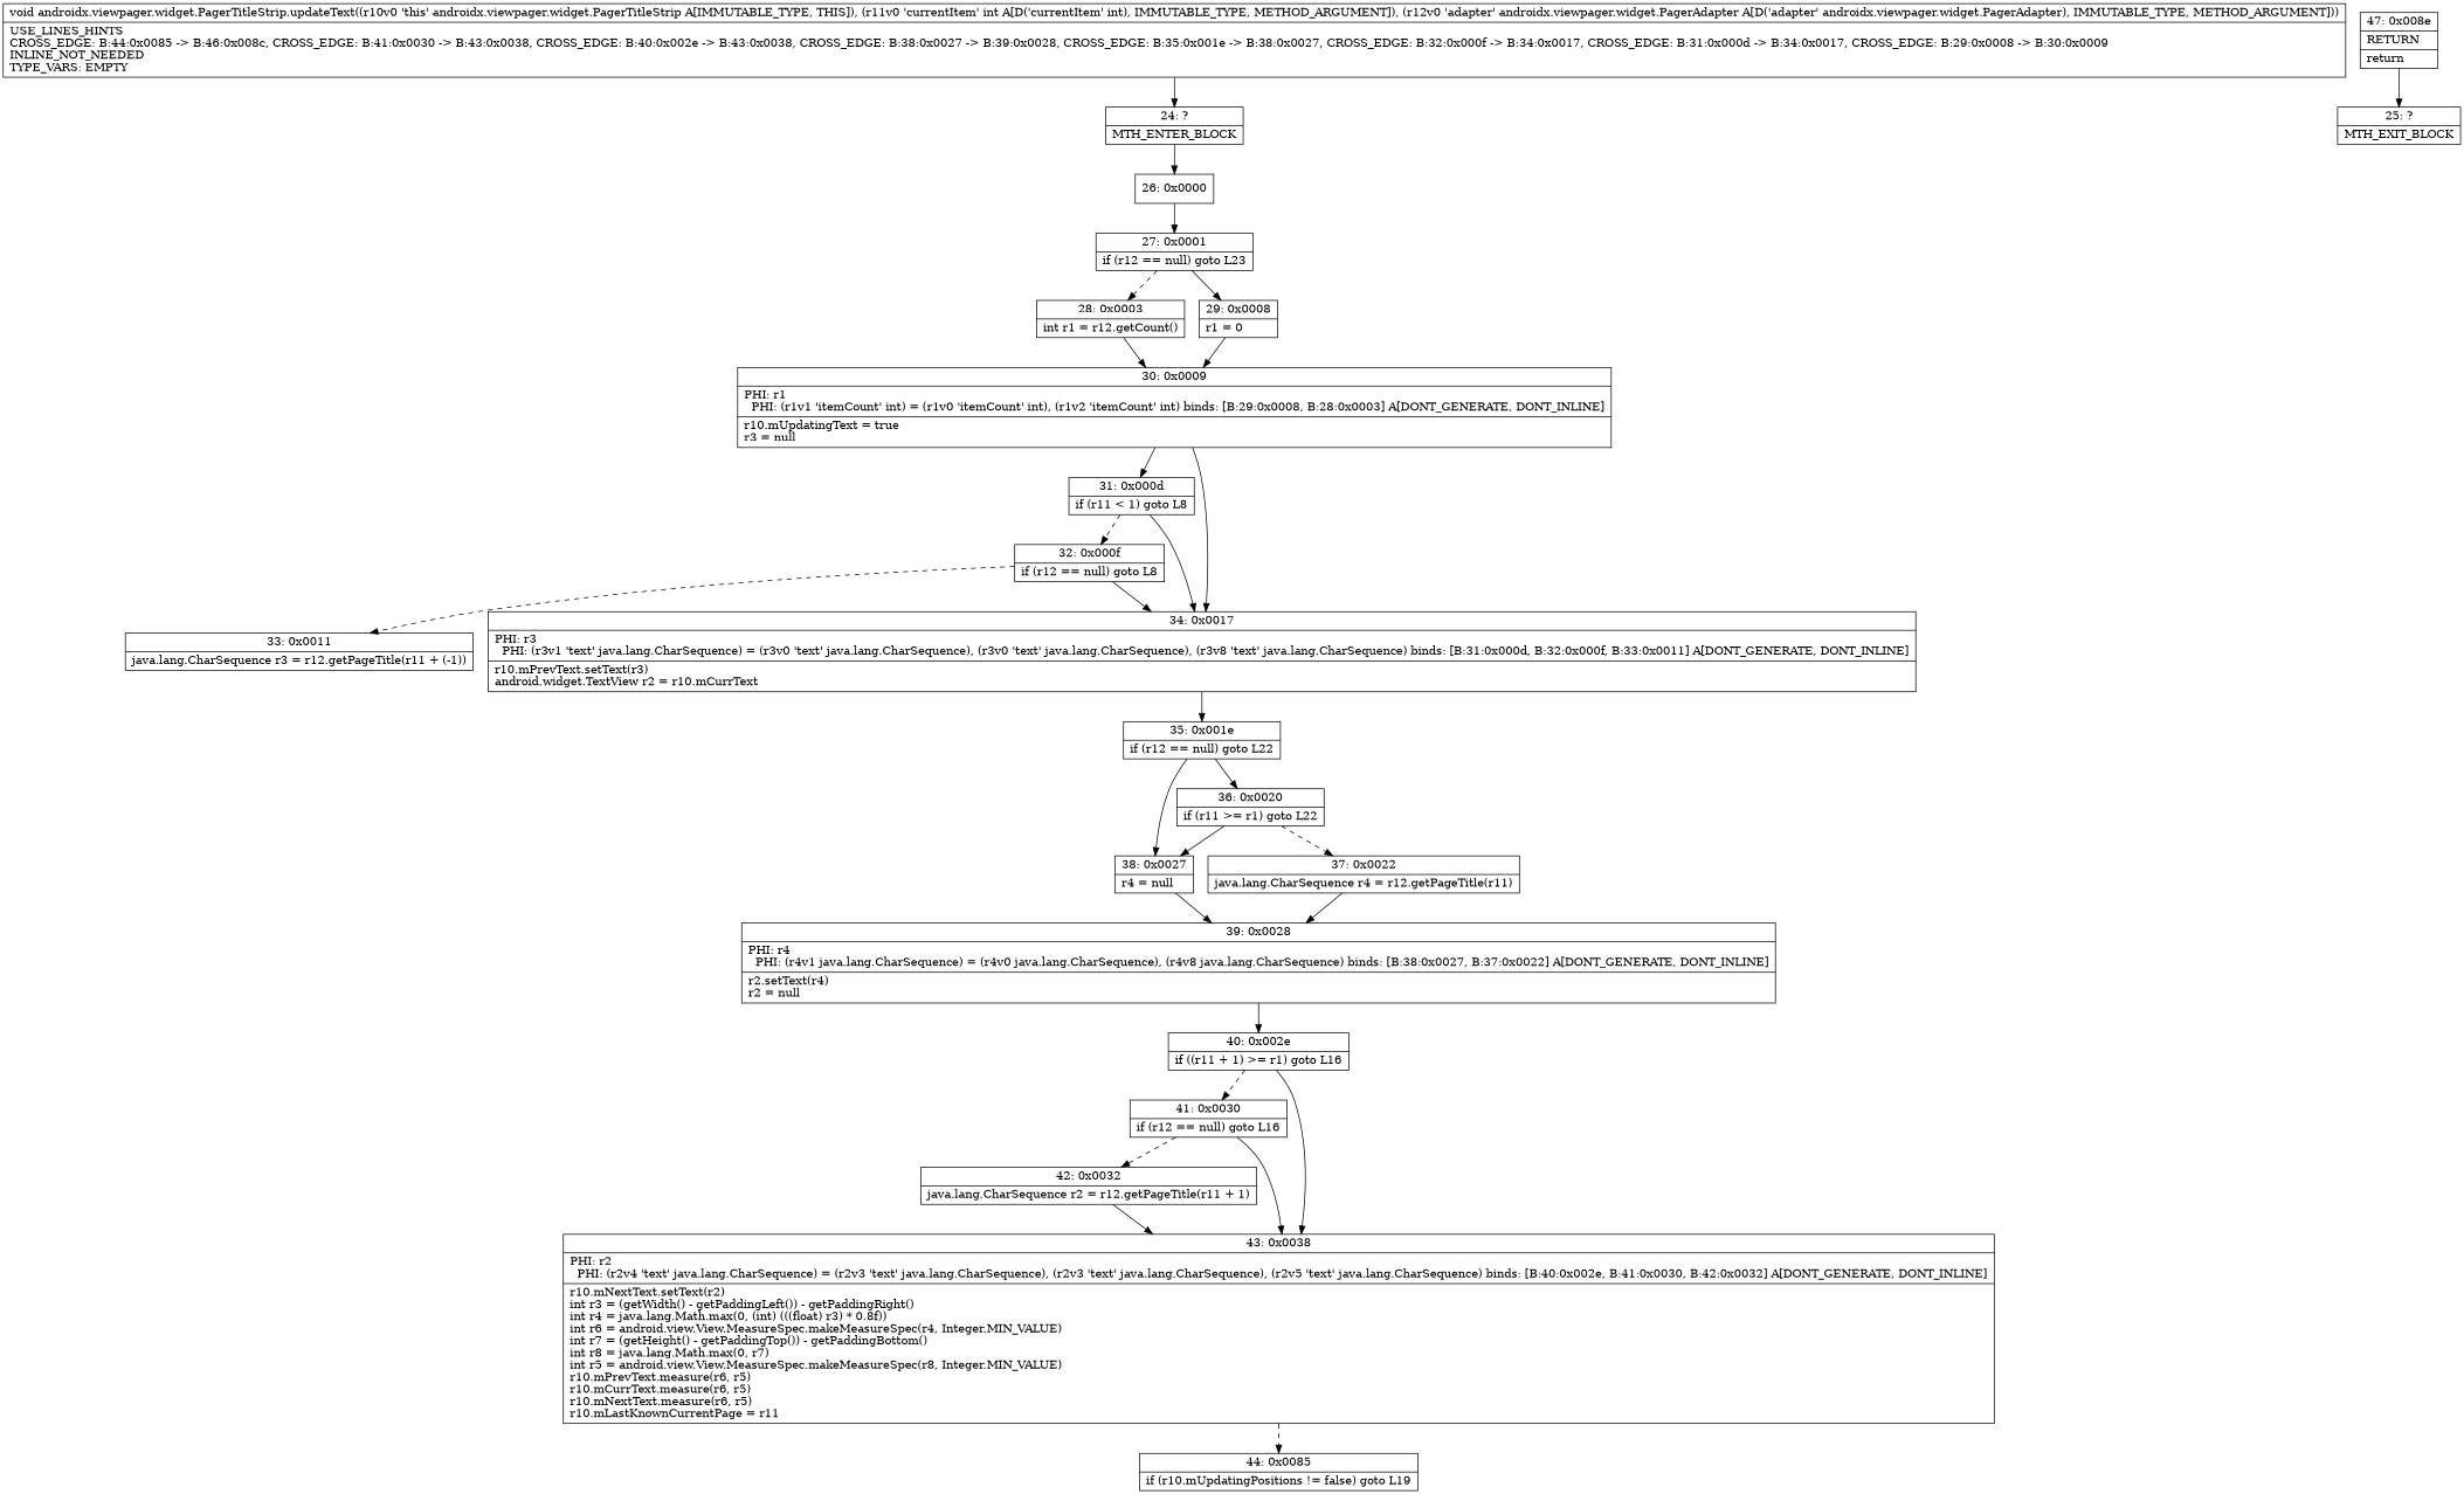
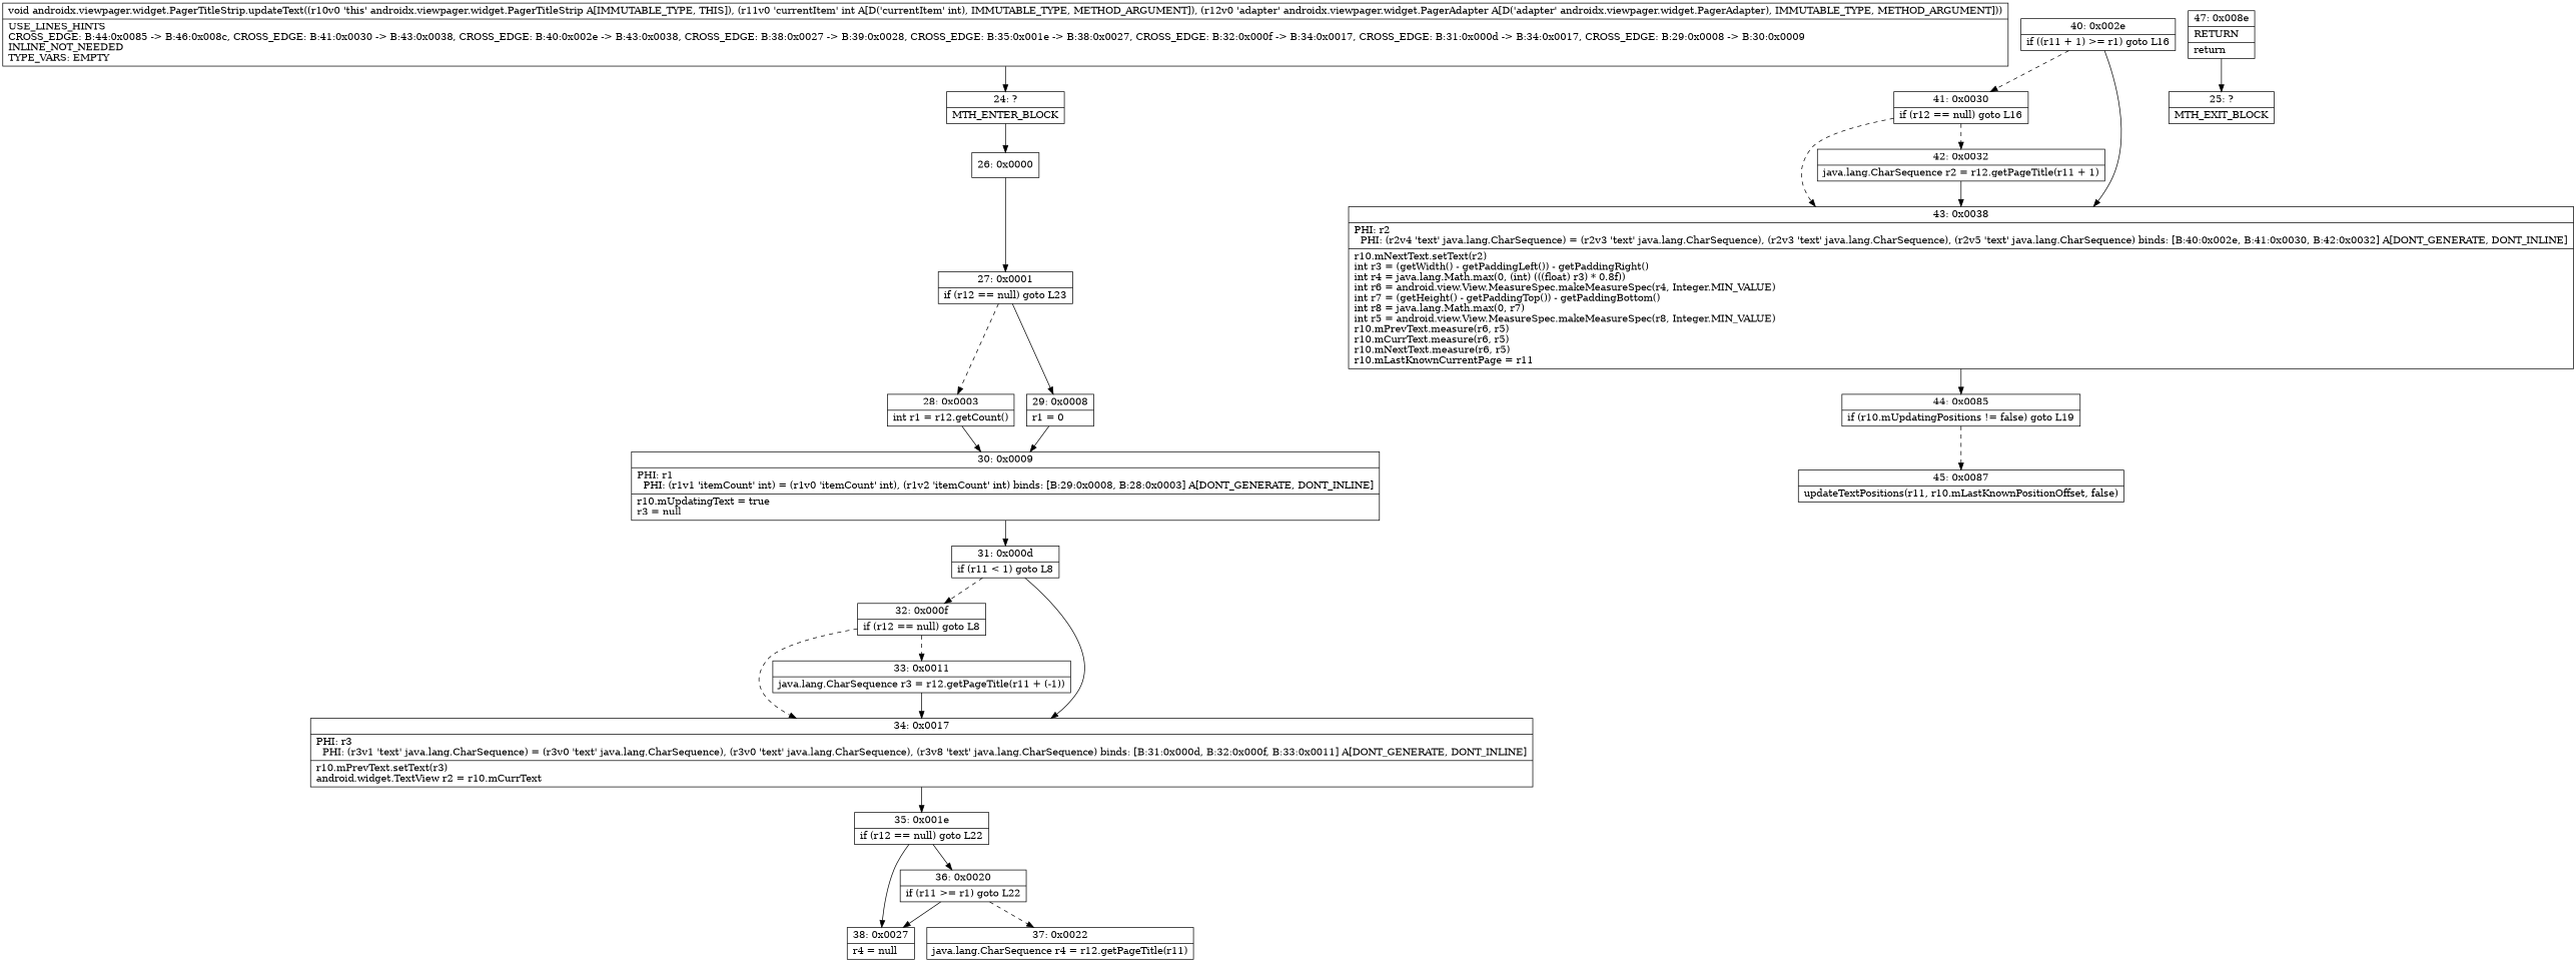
  digraph {
    node [shape=record]
    n1 [label="{24\:\ ?|MTH_ENTER_BLOCK\l}"]
    n2 [label="{26\:\ 0x0000}"]
    n3 [label="{27\:\ 0x0001|if (r12 == null) goto L23\l}"]
    n4 [label="{28\:\ 0x0003|int r1 = r12.getCount()\l}"]
    n5 [label="{29\:\ 0x0008|r1 = 0\l}"]
    n6 [label="{30\:\ 0x0009|PHI: r1 \l  PHI: (r1v1 'itemCount' int) = (r1v0 'itemCount' int), (r1v2 'itemCount' int) binds: [B:29:0x0008, B:28:0x0003] A[DONT_GENERATE, DONT_INLINE]\l|r10.mUpdatingText = true\lr3 = null\l}"]
    n7 [label="{31\:\ 0x000d|if (r11 \< 1) goto L8\l}"]
    n8 [label="{32\:\ 0x000f|if (r12 == null) goto L8\l}"]
    n9 [label="{34\:\ 0x0017|PHI: r3 \l  PHI: (r3v1 'text' java.lang.CharSequence) = (r3v0 'text' java.lang.CharSequence), (r3v0 'text' java.lang.CharSequence), (r3v8 'text' java.lang.CharSequence) binds: [B:31:0x000d, B:32:0x000f, B:33:0x0011] A[DONT_GENERATE, DONT_INLINE]\l|r10.mPrevText.setText(r3)\landroid.widget.TextView r2 = r10.mCurrText\l}"]
    n10 [label="{33\:\ 0x0011|java.lang.CharSequence r3 = r12.getPageTitle(r11 + (\-1))\l}"]
    n11 [label="{35\:\ 0x001e|if (r12 == null) goto L22\l}"]
    n12 [label="{36\:\ 0x0020|if (r11 \>= r1) goto L22\l}"]
    n13 [label="{38\:\ 0x0027|r4 = null\l}"]
    n14 [label="{37\:\ 0x0022|java.lang.CharSequence r4 = r12.getPageTitle(r11)\l}"]
-   n15 [label="{39\:\ 0x0028|PHI: r4 \l  PHI: (r4v1 java.lang.CharSequence) = (r4v0 java.lang.CharSequence), (r4v8 java.lang.CharSequence) binds: [B:38:0x0027, B:37:0x0022] A[DONT_GENERATE, DONT_INLINE]\l|r2.setText(r4)\lr2 = null\l}"]
    n16 [label="{40\:\ 0x002e|if ((r11 + 1) \>= r1) goto L16\l}"]
    n17 [label="{41\:\ 0x0030|if (r12 == null) goto L16\l}"]
    n18 [label="{43\:\ 0x0038|PHI: r2 \l  PHI: (r2v4 'text' java.lang.CharSequence) = (r2v3 'text' java.lang.CharSequence), (r2v3 'text' java.lang.CharSequence), (r2v5 'text' java.lang.CharSequence) binds: [B:40:0x002e, B:41:0x0030, B:42:0x0032] A[DONT_GENERATE, DONT_INLINE]\l|r10.mNextText.setText(r2)\lint r3 = (getWidth() \- getPaddingLeft()) \- getPaddingRight()\lint r4 = java.lang.Math.max(0, (int) (((float) r3) * 0.8f))\lint r6 = android.view.View.MeasureSpec.makeMeasureSpec(r4, Integer.MIN_VALUE)\lint r7 = (getHeight() \- getPaddingTop()) \- getPaddingBottom()\lint r8 = java.lang.Math.max(0, r7)\lint r5 = android.view.View.MeasureSpec.makeMeasureSpec(r8, Integer.MIN_VALUE)\lr10.mPrevText.measure(r6, r5)\lr10.mCurrText.measure(r6, r5)\lr10.mNextText.measure(r6, r5)\lr10.mLastKnownCurrentPage = r11\l}"]
    n19 [label="{42\:\ 0x0032|java.lang.CharSequence r2 = r12.getPageTitle(r11 + 1)\l}"]
    n20 [label="{44\:\ 0x0085|if (r10.mUpdatingPositions != false) goto L19\l}"]
+   n21 [label="{45\:\ 0x0087|updateTextPositions(r11, r10.mLastKnownPositionOffset, false)\l}"]
    n22 [label="{47\:\ 0x008e|RETURN\l|return\l}"]
    n23 [label="{25\:\ ?|MTH_EXIT_BLOCK\l}"]
    n24 [label="{void androidx.viewpager.widget.PagerTitleStrip.updateText((r10v0 'this' androidx.viewpager.widget.PagerTitleStrip A[IMMUTABLE_TYPE, THIS]), (r11v0 'currentItem' int A[D('currentItem' int), IMMUTABLE_TYPE, METHOD_ARGUMENT]), (r12v0 'adapter' androidx.viewpager.widget.PagerAdapter A[D('adapter' androidx.viewpager.widget.PagerAdapter), IMMUTABLE_TYPE, METHOD_ARGUMENT]))  | USE_LINES_HINTS\lCROSS_EDGE: B:44:0x0085 \-\> B:46:0x008c, CROSS_EDGE: B:41:0x0030 \-\> B:43:0x0038, CROSS_EDGE: B:40:0x002e \-\> B:43:0x0038, CROSS_EDGE: B:38:0x0027 \-\> B:39:0x0028, CROSS_EDGE: B:35:0x001e \-\> B:38:0x0027, CROSS_EDGE: B:32:0x000f \-\> B:34:0x0017, CROSS_EDGE: B:31:0x000d \-\> B:34:0x0017, CROSS_EDGE: B:29:0x0008 \-\> B:30:0x0009\lINLINE_NOT_NEEDED\lTYPE_VARS: EMPTY\l}"]
    n1 -> n2
    n2 -> n3
    n3 -> n4 [style=dashed]
    n3 -> n5
    n4 -> n6
    n5 -> n6
    n6 -> n7
    n7 -> n8 [style=dashed]
    n7 -> n9
-   n8 -> n9
+   n8 -> n9 [style=dashed]
    n8 -> n10 [style=dashed]
    n9 -> n11
-   n6 -> n9
+   n10 -> n9
    n11 -> n12 [style=solid]
    n11 -> n13
    n12 -> n13
    n12 -> n14 [style=dashed]
-   n13 -> n15
-   n14 -> n15
-   n15 -> n16
    n16 -> n17 [style=dashed]
    n16 -> n18
-   n17 -> n18
+   n17 -> n18 [style=dashed]
    n17 -> n19 [style=dashed]
-   n18 -> n20 [style=dashed]
+   n18 -> n20
    n19 -> n18
+   n20 -> n21 [style=dashed]
    n22 -> n23
    n24 -> n1
  }
